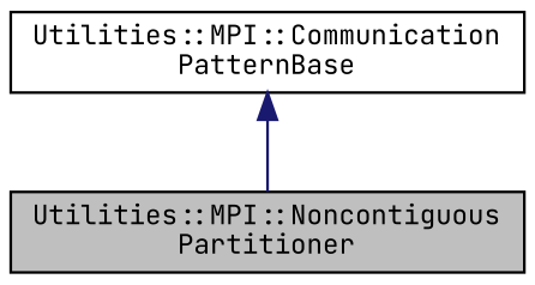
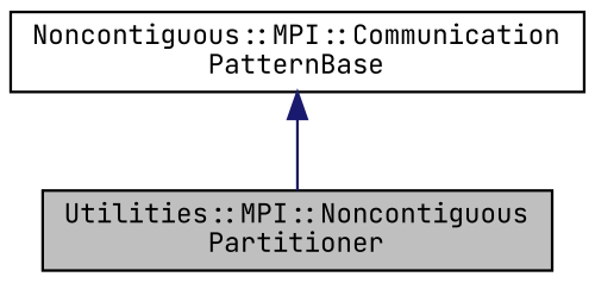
  digraph {
    fontname="JetBrains Mono"
    node [color=black fontname="JetBrains Mono" fontsize=10 shape=record style=filled]
    n1 [fillcolor=grey75 fontcolor=black height=0.2 label="Utilities::MPI::Noncontiguous\lPartitioner" width=0.4]
-   n2 [fillcolor=white height=0.2 label="Utilities::MPI::Communication\lPatternBase" width=0.4]
+   n2 [fillcolor=white height=0.2 label="Noncontiguous::MPI::Communication\lPatternBase" width=0.4]
    n2 -> n1 [color=midnightblue dir=back fontname="JetBrains Mono" fontsize=10 labelfontname=Helvetica labelfontsize=10 style=solid]
  }
